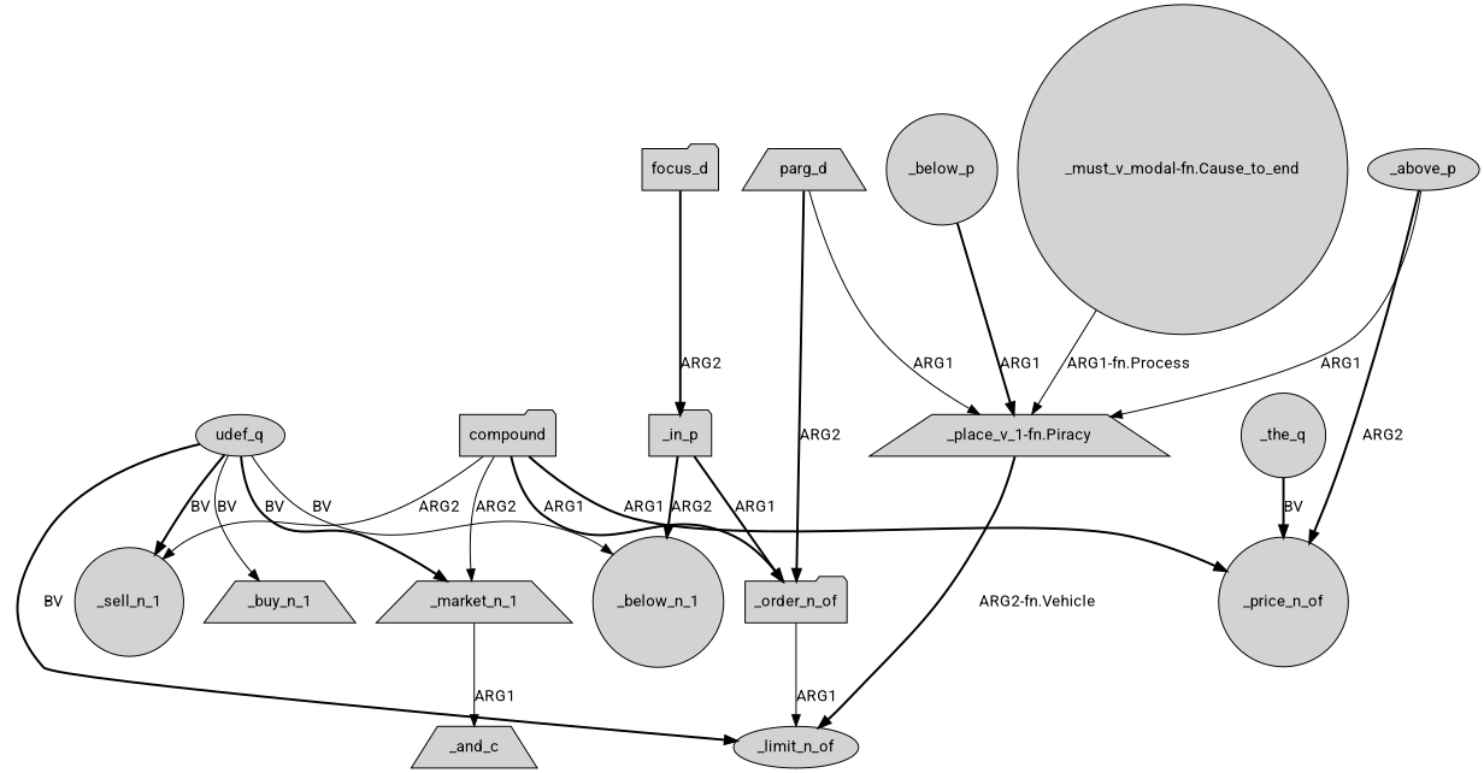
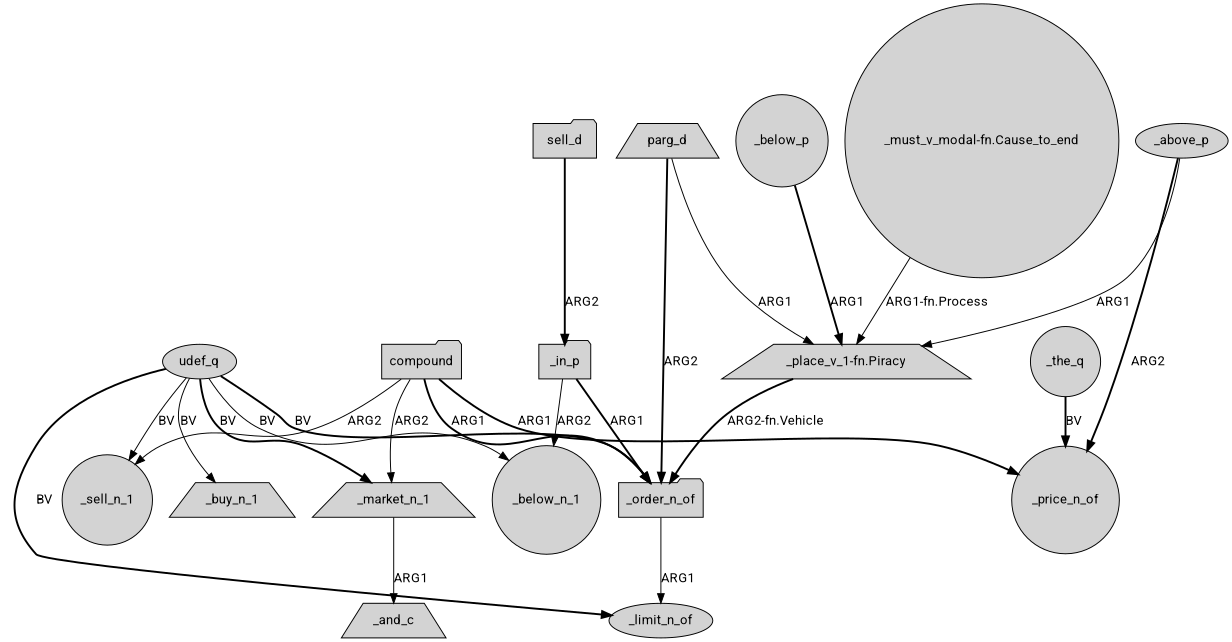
  digraph {
    fontname=Roboto
    node [fontname=Roboto shape=circle style=filled]
    edge [fontname=Roboto style=bold]
    compound [shape=folder]
    _sell_n_1
    _order_n_of [shape=folder]
    _market_n_1 [shape=trapezium]
    _price_n_of
    _limit_n_of [shape=ellipse]
    _and_c [shape=trapezium]
    _buy_n_1 [shape=trapezium]
    udef_q [shape=ellipse]
    n10 [label=_below_n_1]
    _above_p [shape=ellipse]
    "_place_v_1-fn.Piracy" [shape=trapezium]
    _in_p [shape=folder]
    parg_d [shape=trapezium]
-   focus_d [shape=folder]
+   focus_d [shape=folder label=sell_d]
    "_must_v_modal-fn.Cause_to_end"
    _the_q
    _below_p
    compound -> _sell_n_1 [label=ARG2 style=solid]
    compound -> _order_n_of [label=ARG1]
    compound -> _market_n_1 [label=ARG2 style=solid]
    compound -> _price_n_of [label=ARG1]
    _order_n_of -> _limit_n_of [label=ARG1 style=solid]
    _market_n_1 -> _and_c [label=ARG1 style=solid]
-   udef_q -> _sell_n_1 [label=BV]
+   udef_q -> _sell_n_1 [label=BV style=solid]
+   udef_q -> _order_n_of [label=BV]
    udef_q -> _market_n_1 [label=BV]
    udef_q -> _limit_n_of [label=BV]
    udef_q -> _buy_n_1 [label=BV style=solid]
    udef_q -> n10 [label=BV style=solid]
    _above_p -> _price_n_of [label=ARG2]
    _above_p -> "_place_v_1-fn.Piracy" [label=ARG1 style=solid]
-   "_place_v_1-fn.Piracy" -> _limit_n_of [label="ARG2-fn.Vehicle"]
+   "_place_v_1-fn.Piracy" -> _order_n_of [label="ARG2-fn.Vehicle"]
    _in_p -> _order_n_of [label=ARG1]
-   _in_p -> n10 [label=ARG2]
+   _in_p -> n10 [label=ARG2 style=solid]
    parg_d -> _order_n_of [label=ARG2]
    parg_d -> "_place_v_1-fn.Piracy" [label=ARG1 style=solid]
    focus_d -> _in_p [label=ARG2]
    "_must_v_modal-fn.Cause_to_end" -> "_place_v_1-fn.Piracy" [label="ARG1-fn.Process" style=solid]
    _the_q -> _price_n_of [label=BV]
    _below_p -> "_place_v_1-fn.Piracy" [label=ARG1]
  }
